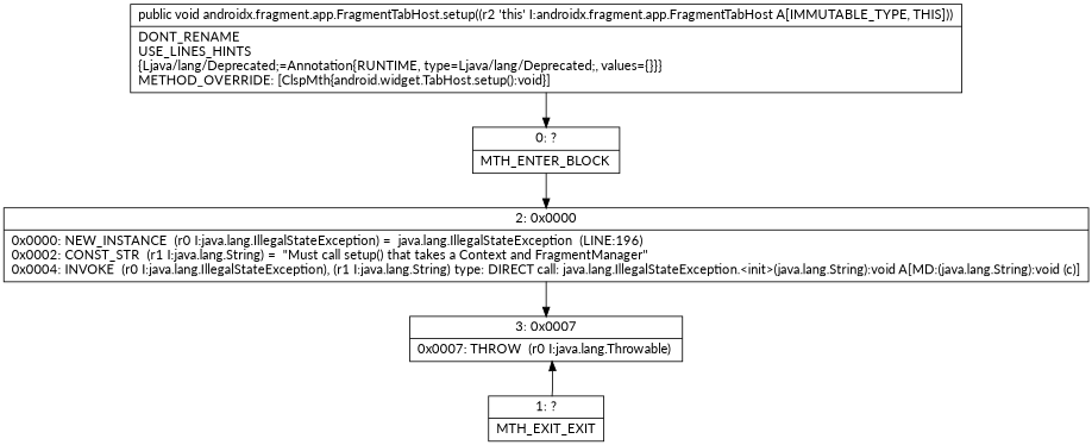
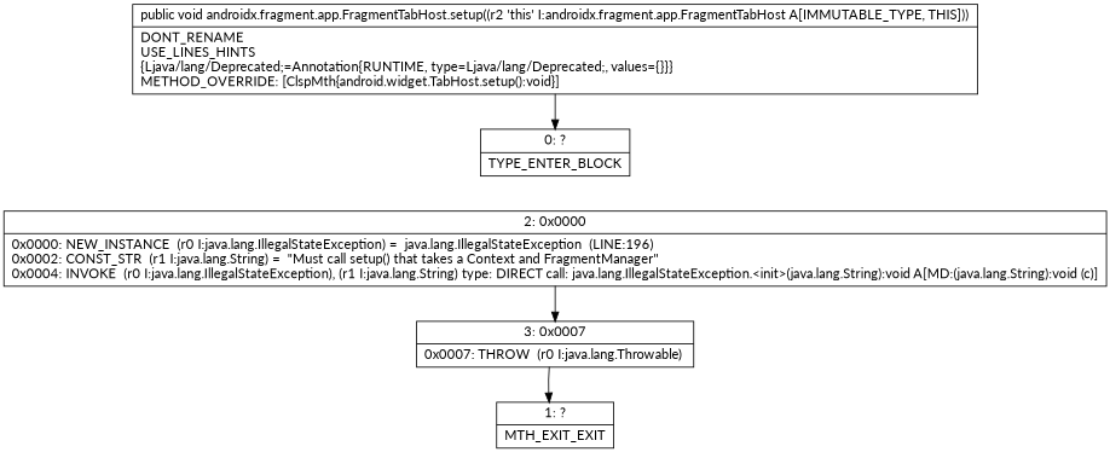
  digraph {
    fontname=Lato
    node [fontname=Lato shape=record]
    edge [fontname=Lato]
-   n1 [label="{0\:\ ?|MTH_ENTER_BLOCK\l}"]
+   n1 [label="{0\:\ ?|TYPE_ENTER_BLOCK\l}"]
    n2 [label="{2\:\ 0x0000|0x0000: NEW_INSTANCE  (r0 I:java.lang.IllegalStateException) =  java.lang.IllegalStateException  (LINE:196)\l0x0002: CONST_STR  (r1 I:java.lang.String) =  \"Must call setup() that takes a Context and FragmentManager\" \l0x0004: INVOKE  (r0 I:java.lang.IllegalStateException), (r1 I:java.lang.String) type: DIRECT call: java.lang.IllegalStateException.\<init\>(java.lang.String):void A[MD:(java.lang.String):void (c)]\l}"]
    n3 [label="{3\:\ 0x0007|0x0007: THROW  (r0 I:java.lang.Throwable) \l}"]
    n4 [label="{1\:\ ?|MTH_EXIT_EXIT\l}"]
    n5 [label="{public void androidx.fragment.app.FragmentTabHost.setup((r2 'this' I:androidx.fragment.app.FragmentTabHost A[IMMUTABLE_TYPE, THIS]))  | DONT_RENAME\lUSE_LINES_HINTS\l\{Ljava\/lang\/Deprecated;=Annotation\{RUNTIME, type=Ljava\/lang\/Deprecated;, values=\{\}\}\}\lMETHOD_OVERRIDE: [ClspMth\{android.widget.TabHost.setup():void\}]\l}"]
-   n1 -> n2
    n2 -> n3
-   n4 -> n3
+   n3 -> n4
    n5 -> n1
  }
